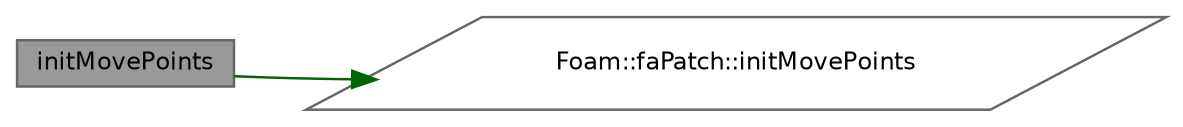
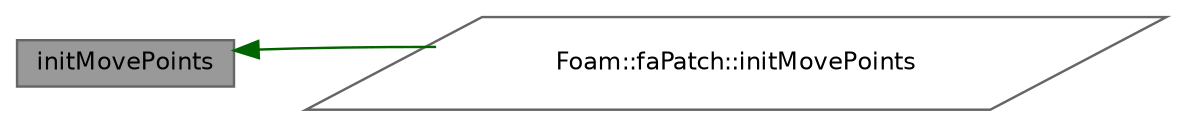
  digraph {
    rankdir=LR
    node [fontname=Helvetica fontsize=10 style=filled]
    n1 [color=gray40 fillcolor=grey60 fontcolor=black height=0.2 label=initMovePoints shape=box width=0.4]
    n2 [color=grey40 fillcolor=white height=0.2 label="Foam::faPatch::initMovePoints" shape=parallelogram width=0.4]
-   n1 -> n2 [color=darkgreen fontname=Helvetica fontsize=10 labelfontname=Helvetica labelfontsize=10 style=solid]
+   n2 -> n1 [color=darkgreen fontname=Helvetica fontsize=10 labelfontname=Helvetica labelfontsize=10 style=solid]
  }
